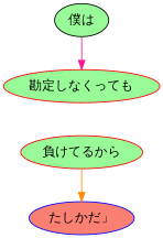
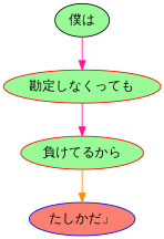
  digraph {
    node [color=red fillcolor=palegreen style=filled]
    edge [color=deeppink]
    n1 [label="勘定しなくっても"]
    n2 [label="負けてるから"]
    n3 [color=blue fillcolor=salmon label="たしかだ」"]
    n4 [color=black label="僕は"]
+   n1 -> n2
    n2 -> n3 [color=darkorange]
    n4 -> n1
  }
